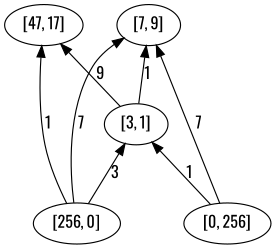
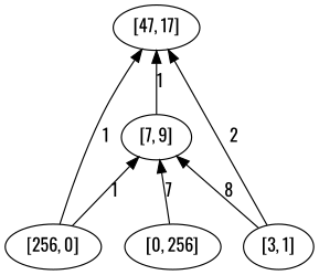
  digraph {
    fontname=Oswald
    ordering=out
    rankdir=BT
    node [fontname=Oswald shape=oval]
    edge [fontname=Oswald]
    n1 [label="[256, 0]"]
    n2 [label="[47, 17]"]
    n3 [label="[7, 9]"]
    n4 [label="[3, 1]"]
    n5 [label="[0, 256]"]
    n1 -> n2 [label=1]
-   n1 -> n3 [label=7]
-   n1 -> n4 [label=3]
-   n4 -> n2 [label=9]
-   n4 -> n3 [label=1]
+   n1 -> n3 [label=1]
+   n3 -> n2 [label=1]
+   n4 -> n2 [label=2]
+   n4 -> n3 [label=8]
    n5 -> n3 [label=7]
-   n5 -> n4 [label=1]
  }
